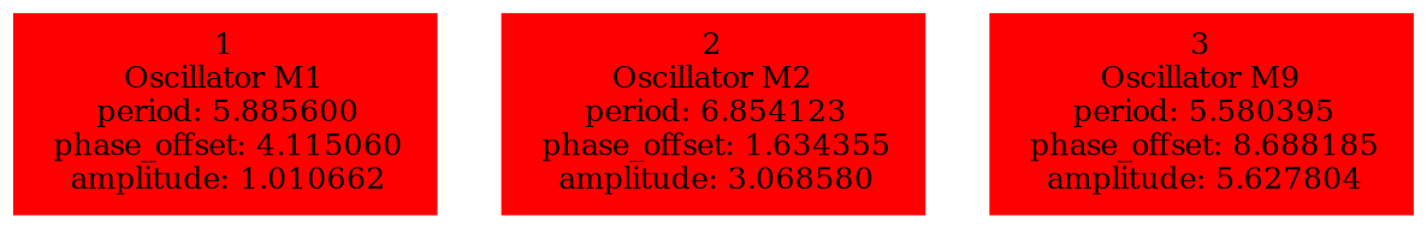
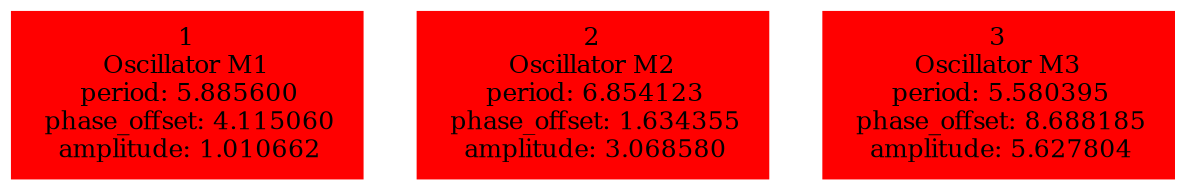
  digraph {
    forcelabels=true
    node [color=red fontsize=8 shape=box style=filled]
    n1 [label=<1<BR />Oscillator M1<BR /> period: 5.885600<BR /> phase_offset: 4.115060<BR /> amplitude: 1.010662>]
    n2 [label=<2<BR />Oscillator M2<BR /> period: 6.854123<BR /> phase_offset: 1.634355<BR /> amplitude: 3.068580>]
-   n3 [label=<3<BR />Oscillator M9<BR /> period: 5.580395<BR /> phase_offset: 8.688185<BR /> amplitude: 5.627804>]
+   n3 [label=<3<BR />Oscillator M3<BR /> period: 5.580395<BR /> phase_offset: 8.688185<BR /> amplitude: 5.627804>]
  }
